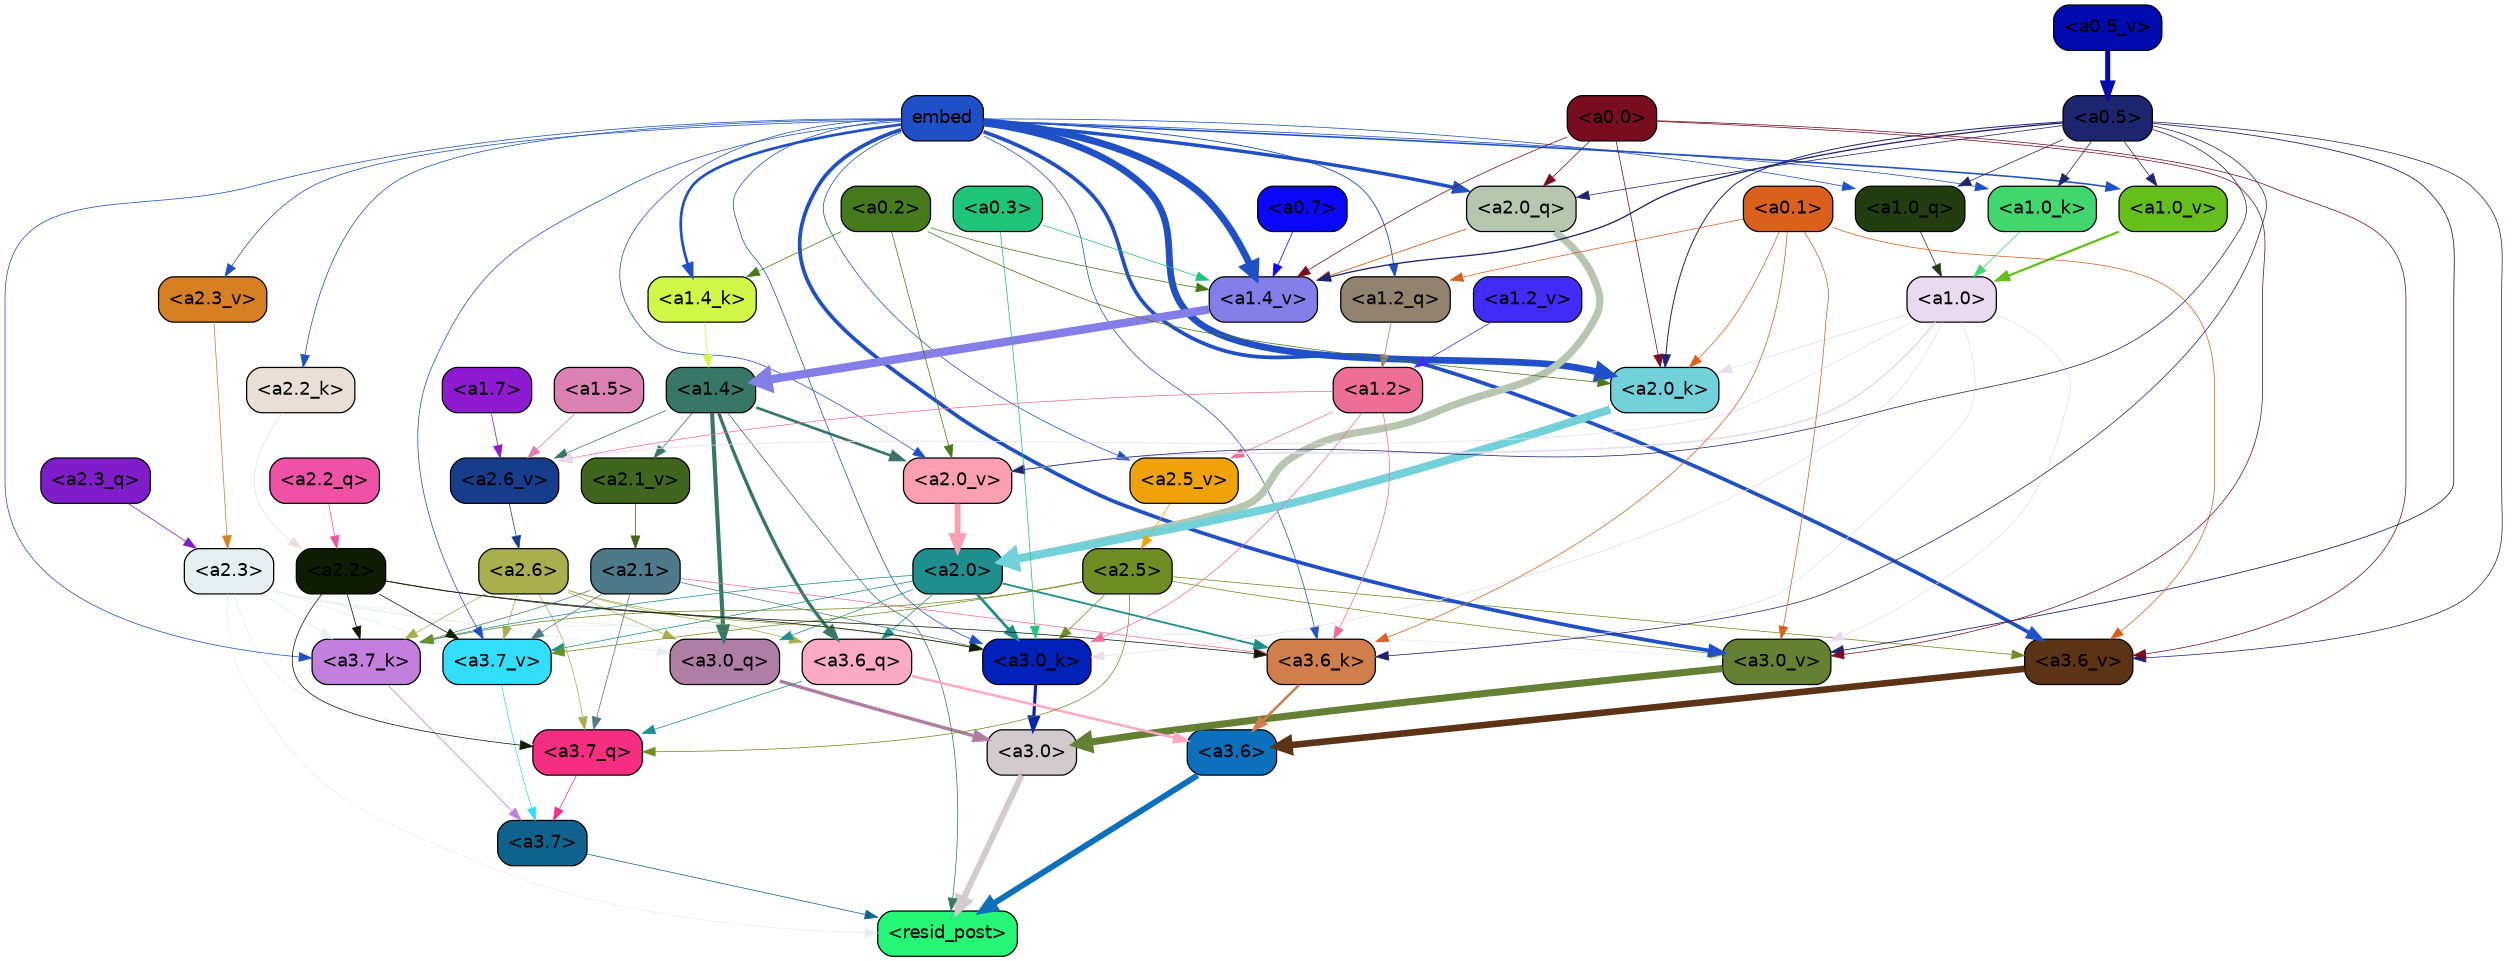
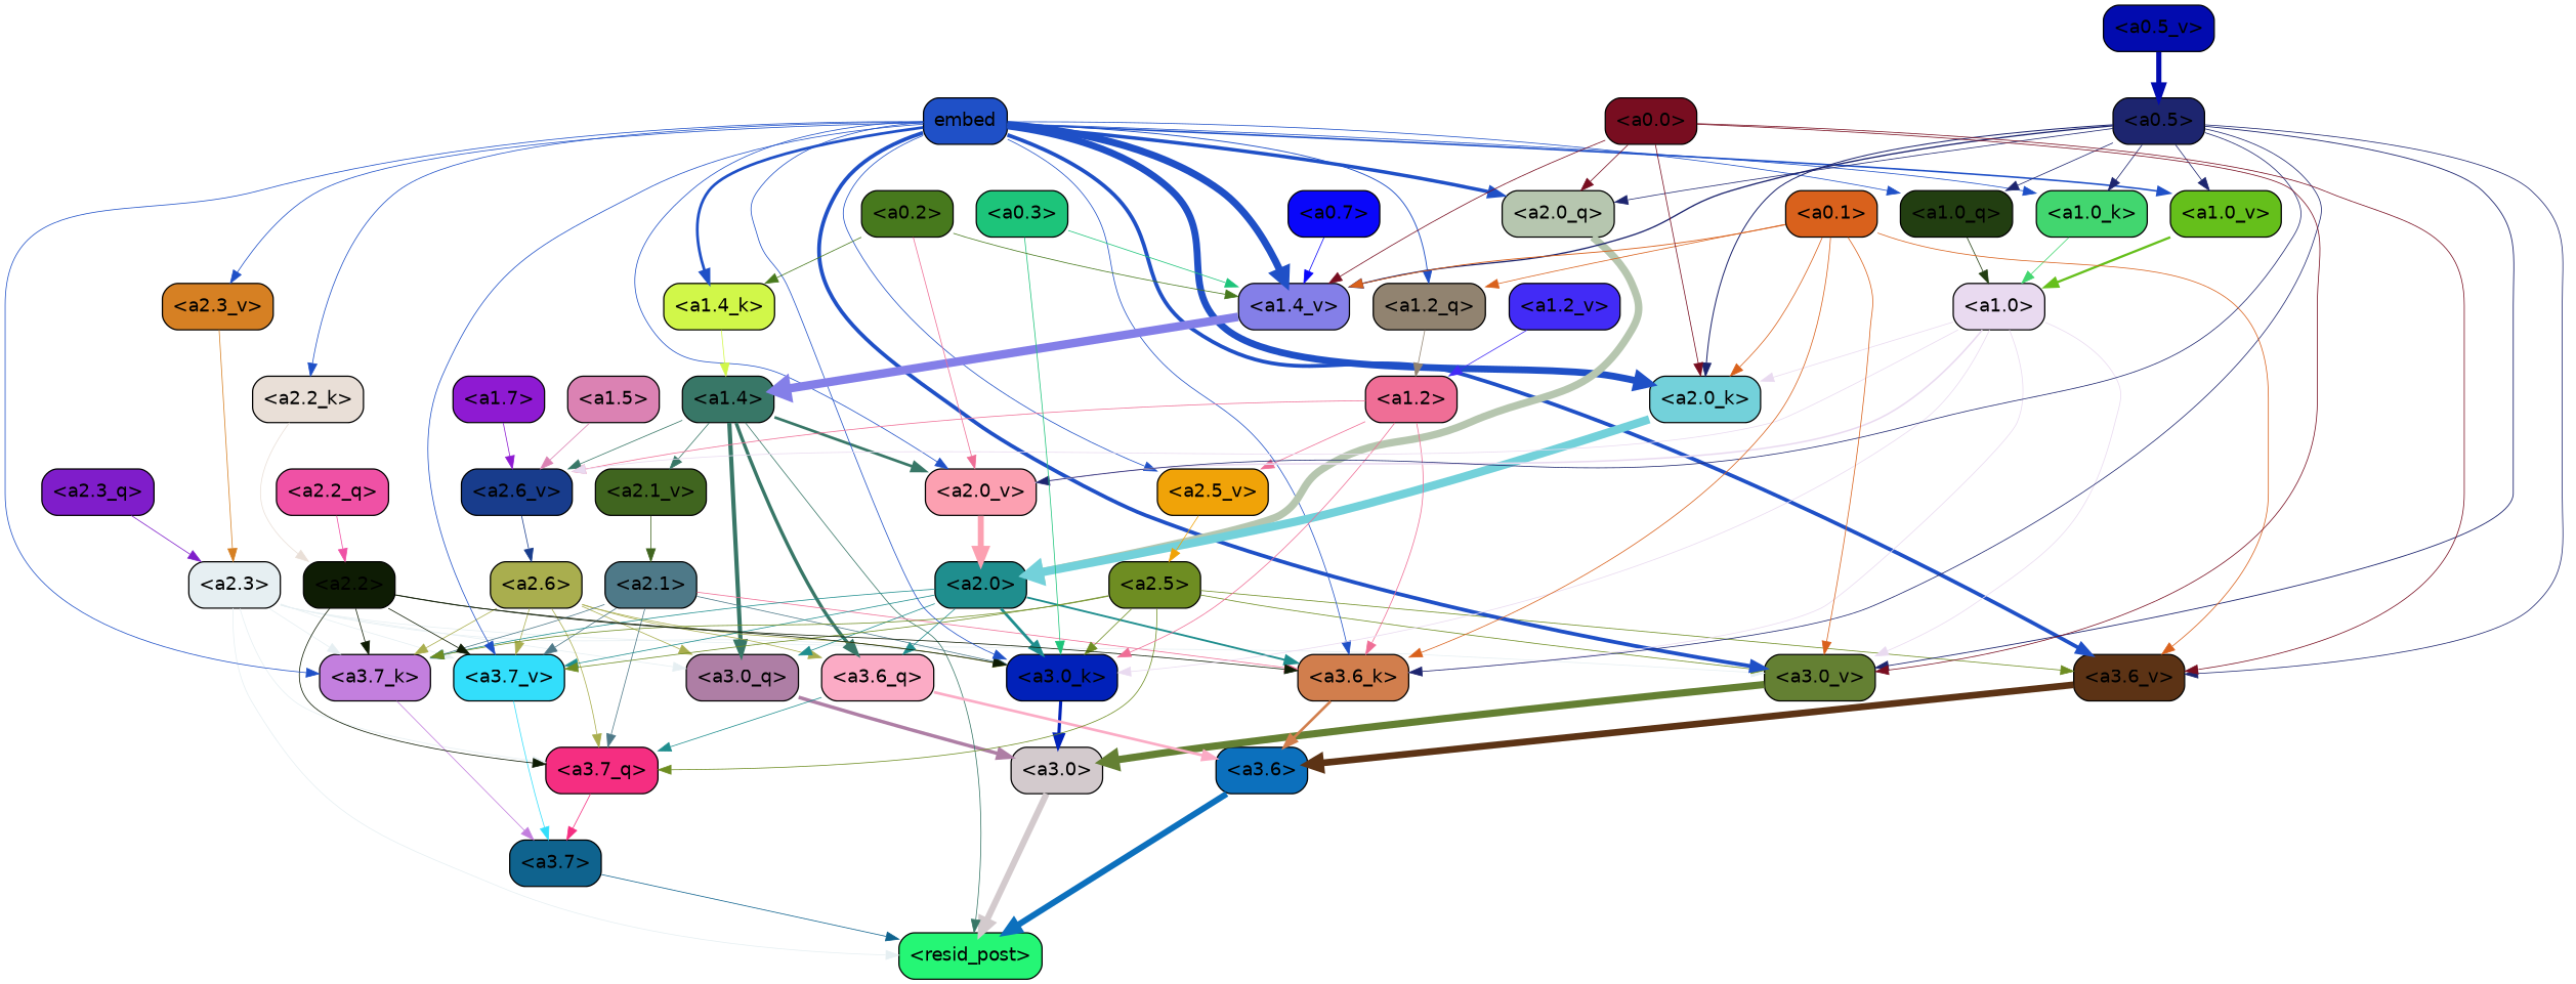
  strict digraph {
    splines=true
    node [color=black fontname=Helvetica shape=box style="filled, rounded"]
    edge [color="#1f50c7" penwidth=0.6]
    "<a3.7>" [fillcolor="#0f638e"]
    "<resid_post>" [fillcolor="#25f675"]
    "<a3.6>" [fillcolor="#0c70bd"]
    "<a3.0>" [fillcolor="#d3cacd"]
    "<a2.3>" [fillcolor="#e6eff2"]
    "<a3.7_q>" [fillcolor="#f52e81"]
    "<a3.0_q>" [fillcolor="#ae7ea5"]
    "<a3.7_k>" [fillcolor="#c37fde"]
    "<a3.0_k>" [fillcolor="#0121b9"]
    "<a3.7_v>" [fillcolor="#33defb"]
    "<a3.0_v>" [fillcolor="#648033"]
    "<a1.4>" [fillcolor="#387767"]
    "<a3.6_q>" [fillcolor="#fbabc5"]
    "<a2.6_v>" [fillcolor="#183c8c"]
    "<a2.1_v>" [fillcolor="#40651f"]
    "<a2.0_v>" [fillcolor="#fca0b1"]
    "<a2.6>" [fillcolor="#a9ae4e"]
    "<a2.1>" [fillcolor="#4e7988"]
    "<a2.0>" [fillcolor="#1f8e8e"]
    "<a3.6_k>" [fillcolor="#d17e4d"]
    "<a3.6_v>" [fillcolor="#5c3315"]
    "<a2.5>" [fillcolor="#6e8d22"]
    "<a2.2>" [fillcolor="#0e1c04"]
    embed [fillcolor="#1f50c7"]
    "<a2.0_q>" [fillcolor="#b6c6af"]
    "<a2.2_k>" [fillcolor="#e9dfd7"]
    "<a2.0_k>" [fillcolor="#73d1da"]
    "<a2.5_v>" [fillcolor="#f0a308"]
    "<a2.3_v>" [fillcolor="#d68023"]
    "<a1.2_q>" [fillcolor="#918370"]
    "<a1.0_q>" [fillcolor="#223e11"]
    "<a1.4_k>" [fillcolor="#d1f749"]
    "<a1.0_k>" [fillcolor="#42d66f"]
    "<a1.4_v>" [fillcolor="#847fe8"]
    "<a1.0_v>" [fillcolor="#65bf1b"]
    "<a1.2>" [fillcolor="#ef6e96"]
    "<a1.0>" [fillcolor="#e9daf0"]
    "<a0.5>" [fillcolor="#1d256f"]
    "<a0.1>" [fillcolor="#d9611c"]
    "<a0.3>" [fillcolor="#1dc47a"]
    "<a0.0>" [fillcolor="#780d20"]
    "<a2.3_q>" [fillcolor="#7f1dca"]
    "<a2.2_q>" [fillcolor="#ef51a5"]
    "<a0.2>" [fillcolor="#47791d"]
    "<a1.7>" [fillcolor="#8e1ad2"]
    "<a1.5>" [fillcolor="#db82b3"]
    "<a1.2_v>" [fillcolor="#422bf6"]
    "<a0.7>" [fillcolor="#0a07fa"]
    "<a0.5_v>" [fillcolor="#020baf"]
    "<a3.7>" -> "<resid_post>" [color="#0f638e"]
    "<a3.6>" -> "<resid_post>" [color="#0c70bd" penwidth=4.751612067222595]
    "<a3.0>" -> "<resid_post>" [color="#d3cacd" penwidth=4.884142994880676]
    "<a2.3>" -> "<resid_post>" [color="#e6eff2"]
    "<a2.3>" -> "<a3.7_q>" [color="#e6eff2"]
    "<a2.3>" -> "<a3.0_q>" [color="#e6eff2"]
    "<a2.3>" -> "<a3.7_k>" [color="#e6eff2"]
    "<a2.3>" -> "<a3.0_k>" [color="#e6eff2"]
    "<a2.3>" -> "<a3.7_v>" [color="#e6eff2"]
    "<a2.3>" -> "<a3.0_v>" [color="#e6eff2"]
    "<a3.7_q>" -> "<a3.7>" [color="#f52e81"]
    "<a3.0_q>" -> "<a3.0>" [color="#ae7ea5" penwidth=2.7421876192092896]
    "<a3.7_k>" -> "<a3.7>" [color="#c37fde"]
    "<a3.0_k>" -> "<a3.0>" [color="#0121b9" penwidth=2.476402521133423]
    "<a3.7_v>" -> "<a3.7>" [color="#33defb"]
    "<a3.0_v>" -> "<a3.0>" [color="#648033" penwidth=5.652270674705505]
    "<a1.4>" -> "<resid_post>" [color="#387767"]
    "<a1.4>" -> "<a3.0_q>" [color="#387767" penwidth=3.3040847778320312]
    "<a1.4>" -> "<a3.6_q>" [color="#387767" penwidth=2.6469622254371643]
    "<a1.4>" -> "<a2.6_v>" [color="#387767"]
    "<a1.4>" -> "<a2.1_v>" [color="#387767"]
    "<a1.4>" -> "<a2.0_v>" [color="#387767" penwidth=2.1286070346832275]
    "<a3.6_q>" -> "<a3.6>" [color="#fbabc5" penwidth=2.091020345687866]
    "<a3.6_q>" -> "<a3.7_q>" [color="#1f8e8e"]
    "<a2.6_v>" -> "<a2.6>" [color="#183c8c"]
    "<a2.1_v>" -> "<a2.1>" [color="#40651f"]
    "<a2.0_v>" -> "<a2.0>" [color="#fca0b1" penwidth=4.5950857400894165]
    "<a2.6>" -> "<a3.7_q>" [color="#a9ae4e"]
    "<a2.6>" -> "<a3.0_q>" [color="#a9ae4e"]
    "<a2.6>" -> "<a3.7_k>" [color="#a9ae4e"]
    "<a2.6>" -> "<a3.0_k>" [color="#a9ae4e"]
    "<a2.6>" -> "<a3.7_v>" [color="#a9ae4e"]
    "<a2.6>" -> "<a3.6_q>" [color="#a9ae4e"]
    "<a2.1>" -> "<a3.7_q>" [color="#4e7988"]
    "<a2.1>" -> "<a3.7_k>" [color="#4e7988"]
    "<a2.1>" -> "<a3.0_k>" [color="#4e7988"]
    "<a2.1>" -> "<a3.7_v>" [color="#4e7988"]
    "<a2.1>" -> "<a3.6_k>" [color="#ef6e96"]
    "<a2.0>" -> "<a3.0_q>" [color="#1f8e8e"]
    "<a2.0>" -> "<a3.7_k>" [color="#1f8e8e"]
    "<a2.0>" -> "<a3.0_k>" [color="#1f8e8e" penwidth=2.2137351036071777]
    "<a2.0>" -> "<a3.7_v>" [color="#1f8e8e"]
    "<a2.0>" -> "<a3.6_q>" [color="#1f8e8e"]
    "<a2.0>" -> "<a3.6_k>" [color="#1f8e8e" penwidth=1.4757367372512817]
    "<a3.6_k>" -> "<a3.6>" [color="#d17e4d" penwidth=2.048597991466522]
    "<a3.6_v>" -> "<a3.6>" [color="#5c3315" penwidth=5.2550448179244995]
    "<a2.5>" -> "<a3.7_q>" [color="#6e8d22"]
    "<a2.5>" -> "<a3.7_k>" [color="#6e8d22"]
    "<a2.5>" -> "<a3.0_k>" [color="#6e8d22"]
    "<a2.5>" -> "<a3.7_v>" [color="#6e8d22"]
    "<a2.5>" -> "<a3.0_v>" [color="#6e8d22"]
    "<a2.5>" -> "<a3.6_v>" [color="#6e8d22"]
    "<a2.2>" -> "<a3.7_q>" [color="#0e1c04"]
    "<a2.2>" -> "<a3.7_k>" [color="#0e1c04"]
    "<a2.2>" -> "<a3.0_k>" [color="#0e1c04"]
    "<a2.2>" -> "<a3.7_v>" [color="#0e1c04"]
    "<a2.2>" -> "<a3.6_k>" [color="#0e1c04"]
    embed -> "<a3.7_k>"
    embed -> "<a3.0_k>"
    embed -> "<a3.7_v>"
    embed -> "<a3.0_v>" [penwidth=2.972973108291626]
    embed -> "<a2.0_v>"
    embed -> "<a3.6_k>"
    embed -> "<a3.6_v>" [penwidth=2.9582033157348633]
    embed -> "<a2.0_q>" [penwidth=2.7699792869389057]
    embed -> "<a2.2_k>"
    embed -> "<a2.0_k>" [penwidth=5.362775564193726]
    embed -> "<a2.5_v>"
    embed -> "<a2.3_v>"
    embed -> "<a1.2_q>" [penwidth=0.7193574905395508]
    embed -> "<a1.0_q>"
    embed -> "<a1.4_k>" [penwidth=2.147887945175171]
    embed -> "<a1.0_k>"
    embed -> "<a1.4_v>" [penwidth=5.545122385025024]
    embed -> "<a1.0_v>" [penwidth=1.26444411277771]
    "<a2.0_q>" -> "<a2.0>" [color="#b6c6af" penwidth=5.819834470748901]
    "<a2.2_k>" -> "<a2.2>" [color="#e9dfd7"]
    "<a2.0_k>" -> "<a2.0>" [color="#73d1da" penwidth=6.470837593078613]
    "<a2.5_v>" -> "<a2.5>" [color="#f0a308"]
    "<a2.3_v>" -> "<a2.3>" [color="#d68023"]
    "<a1.2_q>" -> "<a1.2>" [color="#918370"]
    "<a1.0_q>" -> "<a1.0>" [color="#223e11"]
    "<a1.4_k>" -> "<a1.4>" [color="#d1f749"]
    "<a1.0_k>" -> "<a1.0>" [color="#42d66f"]
    "<a1.4_v>" -> "<a1.4>" [color="#847fe8" penwidth=6.635385513305664]
    "<a1.0_v>" -> "<a1.0>" [color="#65bf1b" penwidth=1.807669460773468]
    "<a1.2>" -> "<a3.0_k>" [color="#ef6e96"]
    "<a1.2>" -> "<a2.6_v>" [color="#ef6e96"]
    "<a1.2>" -> "<a3.6_k>" [color="#ef6e96"]
    "<a1.2>" -> "<a2.5_v>" [color="#ef6e96"]
    "<a1.0>" -> "<a3.0_k>" [color="#e9daf0"]
    "<a1.0>" -> "<a3.0_v>" [color="#e9daf0"]
    "<a1.0>" -> "<a2.6_v>" [color="#e9daf0"]
    "<a1.0>" -> "<a2.0_v>" [color="#e9daf0" penwidth=1.2240618467330933]
    "<a1.0>" -> "<a3.6_k>" [color="#e9daf0"]
    "<a1.0>" -> "<a2.0_k>" [color="#e9daf0"]
    "<a0.5>" -> "<a3.0_v>" [color="#1d256f" penwidth=0.6790935099124908]
    "<a0.5>" -> "<a2.0_v>" [color="#1d256f"]
    "<a0.5>" -> "<a3.6_k>" [color="#1d256f"]
    "<a0.5>" -> "<a3.6_v>" [color="#1d256f"]
    "<a0.5>" -> "<a2.0_q>" [color="#1d256f"]
    "<a0.5>" -> "<a2.0_k>" [color="#1d256f" penwidth=0.7897988557815552]
    "<a0.5>" -> "<a1.0_q>" [color="#1d256f"]
    "<a0.5>" -> "<a1.0_k>" [color="#1d256f"]
    "<a0.5>" -> "<a1.4_v>" [color="#1d256f" penwidth=1.0479987859725952]
    "<a0.5>" -> "<a1.0_v>" [color="#1d256f"]
    "<a0.1>" -> "<a3.0_v>" [color="#d9611c"]
    "<a0.1>" -> "<a3.6_k>" [color="#d9611c"]
    "<a0.1>" -> "<a3.6_v>" [color="#d9611c"]
    "<a0.1>" -> "<a2.0_k>" [color="#d9611c"]
    "<a0.1>" -> "<a1.2_q>" [color="#d9611c"]
-   "<a2.0_q>" -> "<a1.4_v>" [color="#d9611c" penwidth=0.7031502723693848]
+   "<a0.1>" -> "<a1.4_v>" [color="#d9611c" penwidth=0.7031502723693848]
    "<a0.3>" -> "<a3.0_k>" [color="#1dc47a"]
    "<a0.3>" -> "<a1.4_v>" [color="#1dc47a"]
    "<a0.0>" -> "<a3.0_v>" [color="#780d20"]
    "<a0.0>" -> "<a3.6_v>" [color="#780d20"]
    "<a0.0>" -> "<a2.0_q>" [color="#780d20"]
    "<a0.0>" -> "<a2.0_k>" [color="#780d20"]
    "<a0.0>" -> "<a1.4_v>" [color="#780d20"]
    "<a2.3_q>" -> "<a2.3>" [color="#7f1dca"]
    "<a2.2_q>" -> "<a2.2>" [color="#ef51a5"]
-   "<a0.2>" -> "<a2.0_v>" [color="#47791d"]
-   "<a0.2>" -> "<a2.0_k>" [color="#47791d"]
+   "<a0.2>" -> "<a2.0_v>" [color="#ef6e96"]
    "<a0.2>" -> "<a1.4_k>" [color="#47791d"]
    "<a0.2>" -> "<a1.4_v>" [color="#47791d"]
    "<a1.7>" -> "<a2.6_v>" [color="#8e1ad2"]
    "<a1.5>" -> "<a2.6_v>" [color="#db82b3"]
    "<a1.2_v>" -> "<a1.2>" [color="#422bf6"]
    "<a0.7>" -> "<a1.4_v>" [color="#0a07fa"]
    "<a0.5_v>" -> "<a0.5>" [color="#020baf" penwidth=4.0294036865234375]
  }
